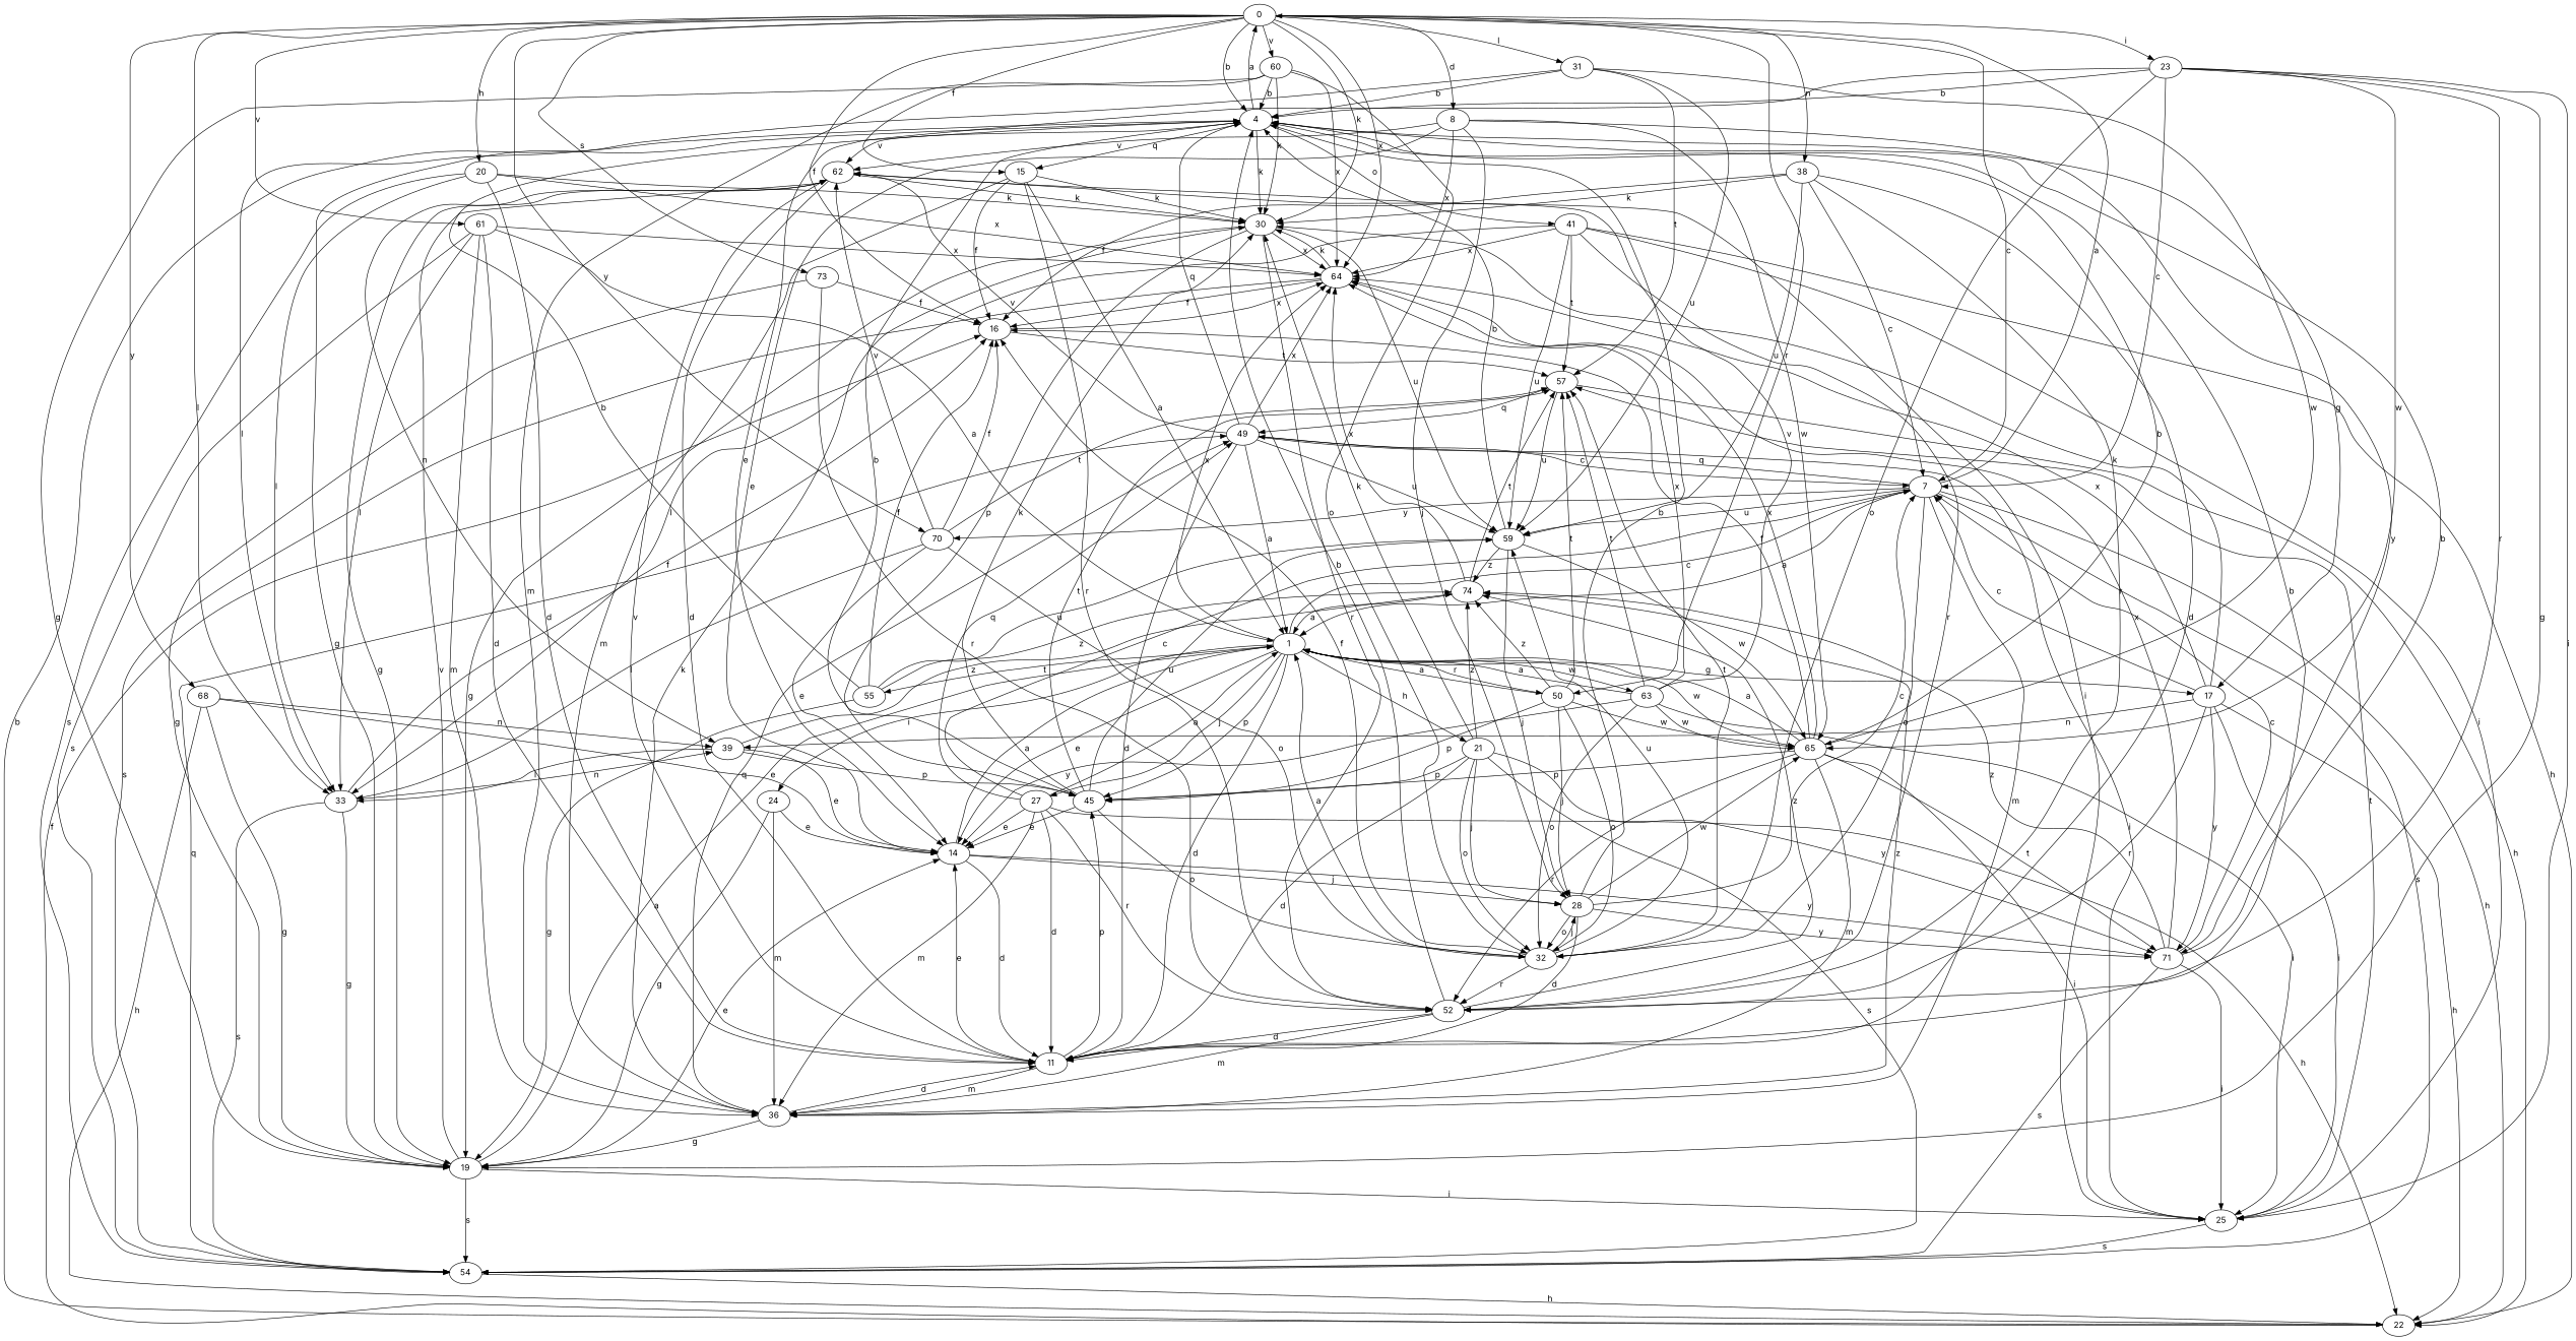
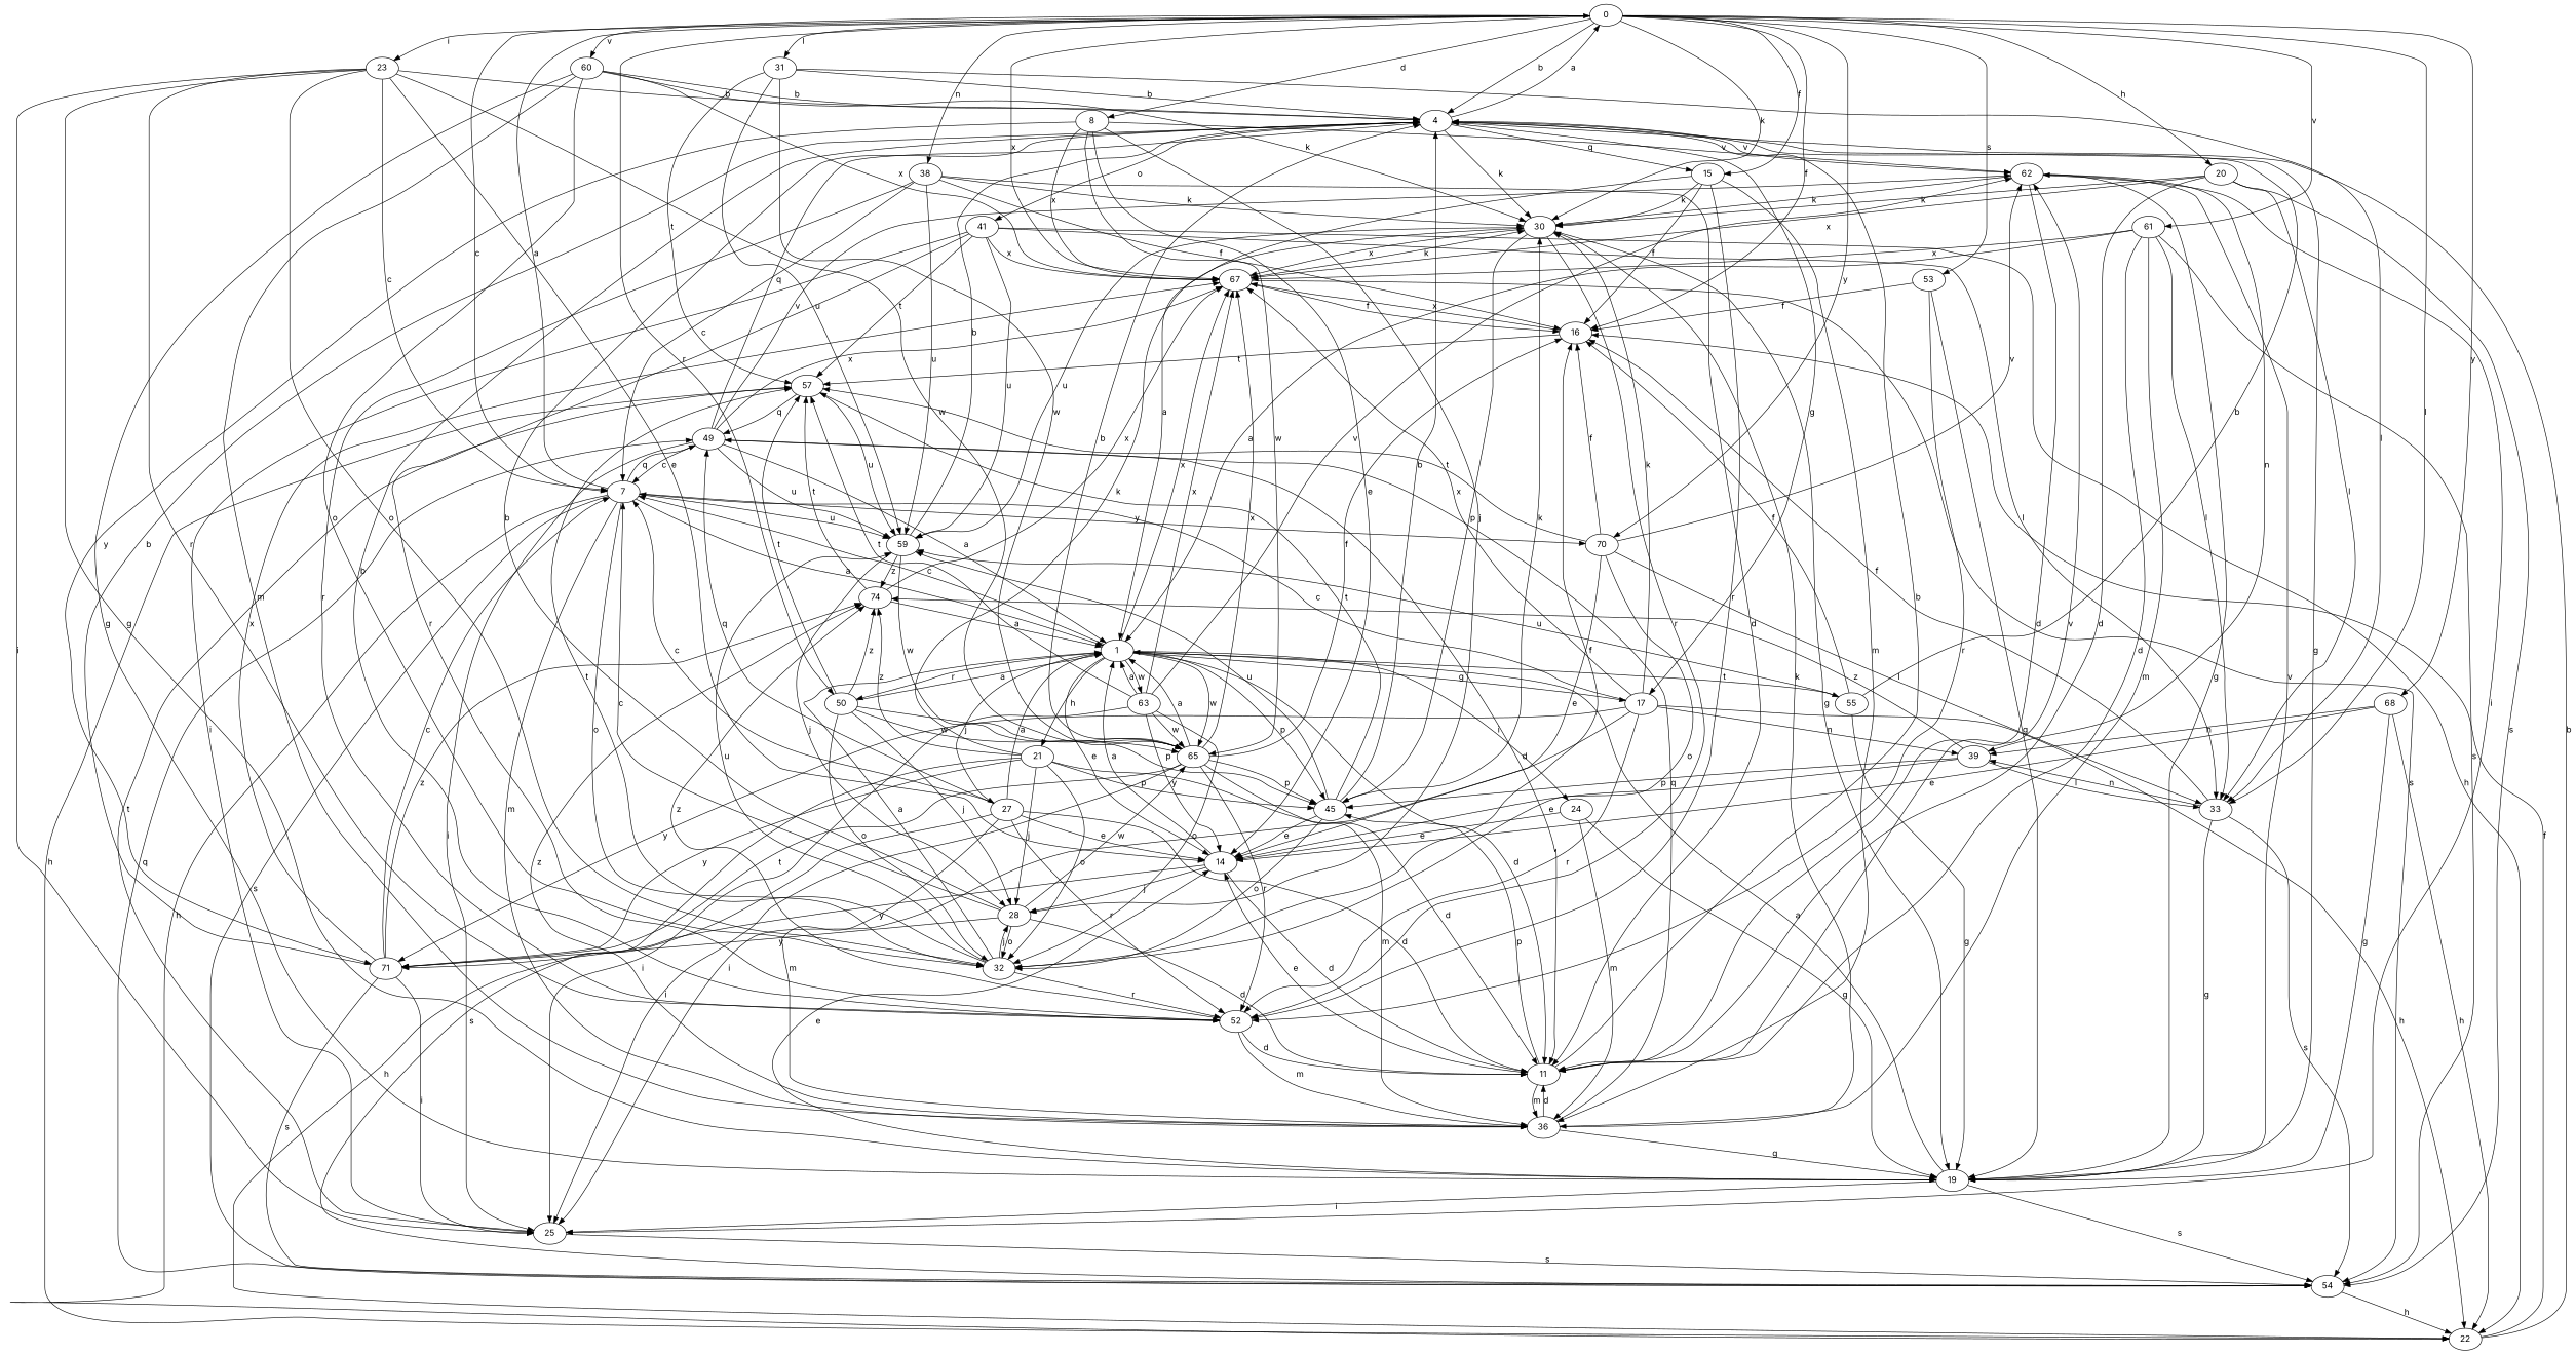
  strict digraph {
    fontname=Inter
    node [fontname=Inter]
    edge [fontname=Inter]
    0
    4
    7
    8
    15
    16
    20
    23
    30
    31
    33
    38
    50
-   53 [label=73]
+   53
    60
    61
-   67 [label=64]
+   67
    68
    70
    17
    19
    41
    62
    1
    49
    22
    36
    n28 [label=32]
    54
    59
    14
    65
    28
    71
    52
    57
    11
    25
    45
    39
    74
    21
    24
    27
    55
    63
    0 -> 4 [label=b]
    0 -> 7 [label=c]
    0 -> 8 [label=d]
    0 -> 15 [label=f]
    0 -> 16 [label=f]
    0 -> 20 [label=h]
    0 -> 23 [label=i]
    0 -> 30 [label=k]
    0 -> 31 [label=l]
    0 -> 33 [label=l]
    0 -> 38 [label=n]
    0 -> 50 [label=r]
    0 -> 53 [label=s]
    0 -> 60 [label=v]
    0 -> 61 [label=v]
    0 -> 67 [label=x]
    0 -> 68 [label=y]
    0 -> 70 [label=y]
    4 -> 0 [label=a]
    4 -> 15 [label=q]
    4 -> 30 [label=k]
    4 -> 17 [label=g]
    4 -> 19 [label=g]
    4 -> 41 [label=o]
    4 -> 62 [label=v]
    7 -> 0 [label=a]
    7 -> 70 [label=y]
    7 -> 1 [label=a]
    7 -> 49 [label=q]
    7 -> 22 [label=h]
    7 -> 36 [label=m]
    7 -> n28 [label=o]
    7 -> 54 [label=s]
    7 -> 59 [label=u]
    8 -> 67 [label=x]
    8 -> 62 [label=v]
    8 -> 14 [label=e]
    8 -> 65 [label=w]
    8 -> 28 [label=j]
    8 -> 71 [label=y]
    15 -> 16 [label=f]
    15 -> 30 [label=k]
    15 -> 1 [label=a]
    15 -> 36 [label=m]
    15 -> 52 [label=r]
    16 -> 67 [label=x]
    16 -> 57 [label=t]
    20 -> 30 [label=k]
    20 -> 33 [label=l]
    20 -> 67 [label=x]
    20 -> 54 [label=s]
    20 -> 11 [label=d]
    23 -> 4 [label=b]
    23 -> 7 [label=c]
    23 -> 19 [label=g]
    23 -> n28 [label=o]
    23 -> 14 [label=e]
    23 -> 65 [label=w]
    23 -> 52 [label=r]
    23 -> 25 [label=i]
    30 -> 67 [label=x]
    30 -> 19 [label=g]
    30 -> 59 [label=u]
    30 -> 52 [label=r]
    30 -> 45 [label=p]
    31 -> 4 [label=b]
    31 -> 33 [label=l]
    31 -> 59 [label=u]
    31 -> 65 [label=w]
    31 -> 57 [label=t]
    33 -> 16 [label=f]
    33 -> 19 [label=g]
    33 -> 54 [label=s]
    33 -> 39 [label=n]
    38 -> 7 [label=c]
    38 -> 16 [label=f]
    38 -> 30 [label=k]
    38 -> 59 [label=u]
    38 -> 52 [label=r]
    38 -> 11 [label=d]
    50 -> 1 [label=a]
    50 -> n28 [label=o]
    50 -> 65 [label=w]
    50 -> 28 [label=j]
    50 -> 57 [label=t]
    50 -> 45 [label=p]
    50 -> 74 [label=z]
    53 -> 16 [label=f]
    53 -> 19 [label=g]
    53 -> 52 [label=r]
    60 -> 4 [label=b]
    60 -> 30 [label=k]
    60 -> 67 [label=x]
    60 -> 19 [label=g]
    60 -> 36 [label=m]
    60 -> n28 [label=o]
    61 -> 33 [label=l]
    61 -> 67 [label=x]
    61 -> 1 [label=a]
    61 -> 36 [label=m]
    61 -> 54 [label=s]
    61 -> 11 [label=d]
    67 -> 16 [label=f]
    67 -> 30 [label=k]
    67 -> 54 [label=s]
    68 -> 19 [label=g]
    68 -> 22 [label=h]
    68 -> 14 [label=e]
    68 -> 39 [label=n]
    70 -> 16 [label=f]
    70 -> 33 [label=l]
    70 -> 62 [label=v]
    70 -> n28 [label=o]
    70 -> 14 [label=e]
    70 -> 57 [label=t]
    17 -> 7 [label=c]
    17 -> 30 [label=k]
    17 -> 67 [label=x]
    17 -> 22 [label=h]
    17 -> 71 [label=y]
    17 -> 52 [label=r]
    17 -> 25 [label=i]
    17 -> 39 [label=n]
    19 -> 62 [label=v]
    19 -> 1 [label=a]
    19 -> 54 [label=s]
    19 -> 14 [label=e]
    19 -> 25 [label=i]
    41 -> 33 [label=l]
    41 -> 67 [label=x]
    41 -> 22 [label=h]
    41 -> 59 [label=u]
    41 -> 52 [label=r]
    41 -> 57 [label=t]
    41 -> 25 [label=i]
    62 -> 30 [label=k]
    62 -> 19 [label=g]
    62 -> 11 [label=d]
    62 -> 25 [label=i]
    62 -> 39 [label=n]
    1 -> 7 [label=c]
    1 -> 50 [label=r]
    1 -> 67 [label=x]
    1 -> 17 [label=g]
    1 -> 14 [label=e]
    1 -> 65 [label=w]
    1 -> 11 [label=d]
    1 -> 45 [label=p]
    1 -> 21 [label=h]
    1 -> 24 [label=i]
    1 -> 27 [label=j]
    1 -> 55 [label=t]
    1 -> 63 [label=w]
    49 -> 4 [label=q]
    49 -> 7 [label=c]
    49 -> 67 [label=x]
    49 -> 62 [label=v]
    49 -> 1 [label=a]
    49 -> 59 [label=u]
    49 -> 11 [label=d]
    49 -> 25 [label=i]
    22 -> 4 [label=b]
    22 -> 16 [label=f]
    36 -> 30 [label=k]
    36 -> 19 [label=g]
    36 -> 49 [label=q]
    36 -> 11 [label=d]
    36 -> 74 [label=z]
    n28 -> 16 [label=f]
    n28 -> 1 [label=a]
    n28 -> 59 [label=u]
    n28 -> 28 [label=j]
    n28 -> 52 [label=r]
    n28 -> 57 [label=t]
    54 -> 49 [label=q]
    54 -> 22 [label=h]
    59 -> 4 [label=b]
    59 -> 65 [label=w]
    59 -> 28 [label=j]
    59 -> 74 [label=z]
    14 -> 1 [label=a]
    14 -> 28 [label=j]
    14 -> 71 [label=y]
    14 -> 11 [label=d]
    65 -> 4 [label=b]
    65 -> 16 [label=f]
    65 -> 67 [label=x]
    65 -> 1 [label=a]
    65 -> 36 [label=m]
    65 -> 71 [label=t]
    65 -> 52 [label=r]
    65 -> 25 [label=i]
    65 -> 45 [label=p]
    28 -> 4 [label=b]
    28 -> 7 [label=c]
    28 -> n28 [label=o]
    28 -> 65 [label=w]
    28 -> 71 [label=y]
    28 -> 11 [label=d]
    71 -> 4 [label=b]
    71 -> 7 [label=c]
    71 -> 67 [label=x]
    71 -> 54 [label=s]
    71 -> 25 [label=i]
    71 -> 74 [label=z]
    52 -> 4 [label=b]
    52 -> 36 [label=m]
    52 -> 11 [label=d]
    52 -> 74 [label=z]
    57 -> 49 [label=q]
    57 -> 22 [label=h]
    57 -> 59 [label=u]
    11 -> 4 [label=b]
    11 -> 62 [label=v]
    11 -> 36 [label=m]
    11 -> 14 [label=e]
    11 -> 45 [label=p]
    25 -> 54 [label=s]
    25 -> 57 [label=t]
    45 -> 4 [label=b]
    45 -> 30 [label=k]
    45 -> n28 [label=o]
    45 -> 59 [label=u]
    45 -> 14 [label=e]
    45 -> 57 [label=t]
    39 -> 33 [label=l]
    39 -> 14 [label=e]
    39 -> 45 [label=p]
    39 -> 74 [label=z]
    74 -> 67 [label=x]
    74 -> 1 [label=a]
    74 -> 57 [label=t]
    21 -> 30 [label=k]
    21 -> n28 [label=o]
    21 -> 54 [label=s]
    21 -> 28 [label=j]
    21 -> 71 [label=y]
    21 -> 11 [label=d]
    21 -> 45 [label=p]
    21 -> 74 [label=z]
    24 -> 19 [label=g]
    24 -> 36 [label=m]
    24 -> 14 [label=e]
    27 -> 7 [label=c]
    27 -> 1 [label=a]
    27 -> 49 [label=q]
    27 -> 22 [label=h]
    27 -> 36 [label=m]
    27 -> 14 [label=e]
    27 -> 52 [label=r]
    27 -> 11 [label=d]
    55 -> 4 [label=b]
    55 -> 16 [label=f]
    55 -> 19 [label=g]
    55 -> 59 [label=u]
-   55 -> 74 [label=z]
    63 -> 67 [label=x]
    63 -> 62 [label=v]
    63 -> 1 [label=a]
    63 -> n28 [label=o]
    63 -> 14 [label=y]
    63 -> 65 [label=w]
    63 -> 57 [label=t]
    63 -> 25 [label=i]
  }
